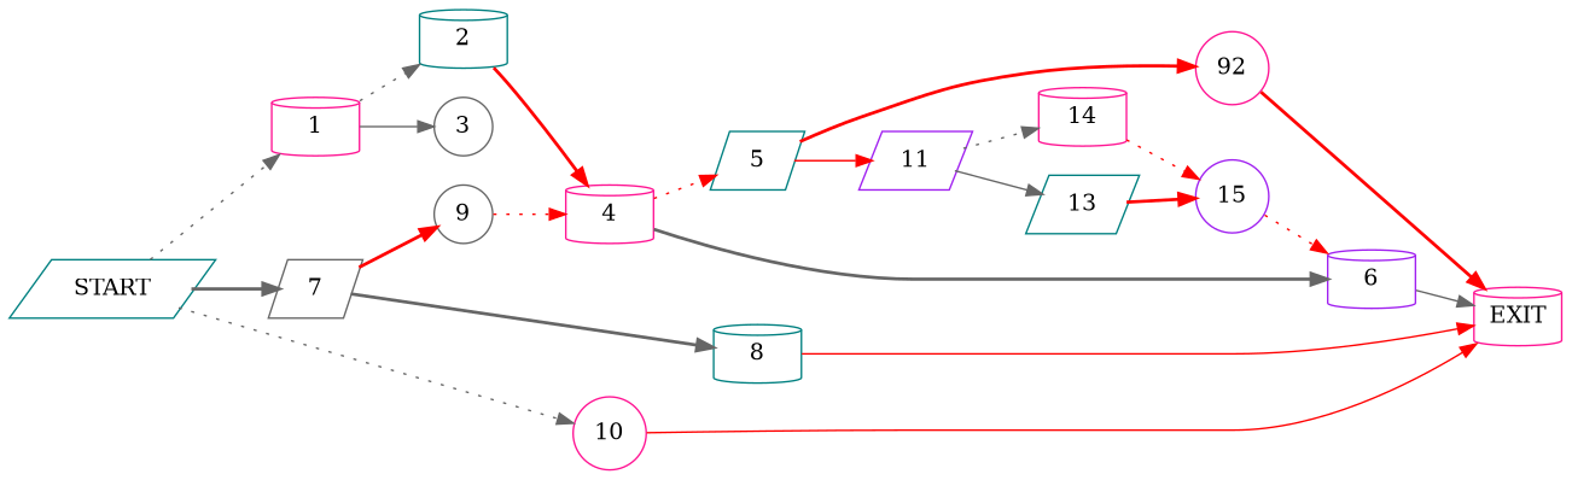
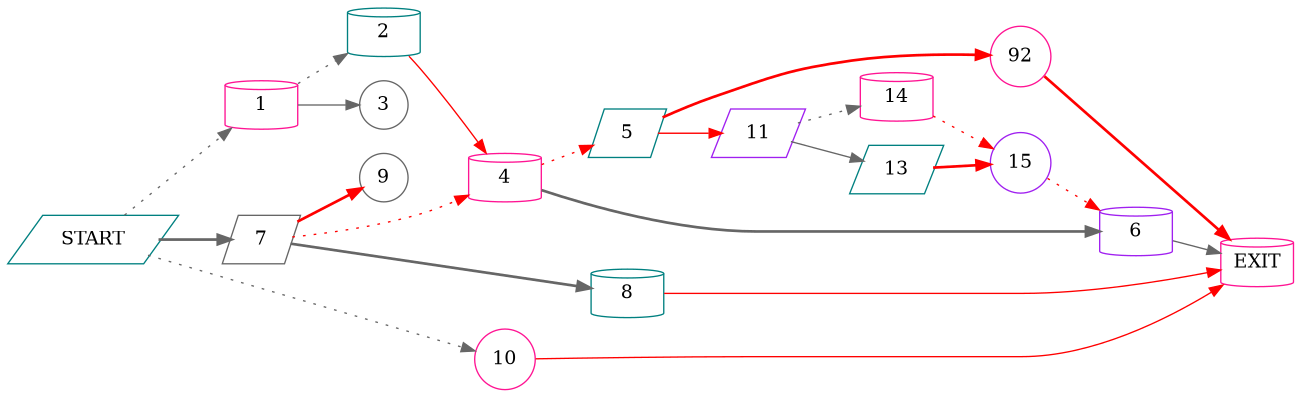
  digraph {
    rankdir=LR
    node [color=deeppink shape=cylinder]
    edge [color=red style=dotted]
    n1 [color=teal label=START shape=parallelogram]
    1
    7 [color=gray40 shape=parallelogram]
    10 [shape=circle]
    2 [color=teal]
    3 [color=gray40 shape=circle]
    8 [color=teal]
    9 [color=gray40 shape=circle]
    n9 [label=EXIT]
    4
    5 [color=teal shape=parallelogram]
    6 [color=purple]
    11 [color=purple shape=parallelogram]
    n14 [label=92 shape=circle]
    13 [color=teal shape=parallelogram]
    14
    15 [color=purple shape=circle]
    n1 -> 1 [color=gray40]
    n1 -> 7 [color=gray40 style=bold]
    n1 -> 10 [color=gray40]
    1 -> 2 [color=gray40]
    1 -> 3 [color=gray40 style=solid]
    7 -> 8 [color=gray40 style=bold]
    7 -> 9 [style=bold]
    10 -> n9 [style=solid]
-   2 -> 4 [style=bold]
+   2 -> 4 [style=solid]
    8 -> n9 [style=solid]
-   9 -> 4
+   7 -> 4
    4 -> 5
    4 -> 6 [color=gray40 style=bold]
    5 -> 11 [style=solid]
    5 -> n14 [style=bold]
    6 -> n9 [color=gray40 style=solid]
    11 -> 13 [color=gray40 style=solid]
    11 -> 14 [color=gray40]
    n14 -> n9 [style=bold]
    13 -> 15 [style=bold]
    14 -> 15
    15 -> 6
  }
